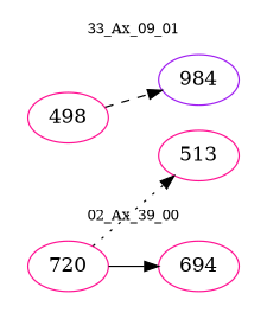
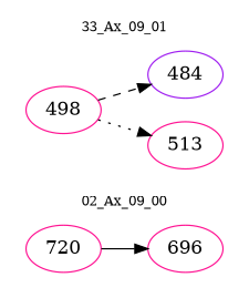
  digraph {
    rankdir=LR
    node [color=deeppink]
    edge [color=black]
    n1 [label=498]
-   n2 [color=purple label=984]
+   n2 [color=purple label=484]
    n3 [label=513]
    n4 [label=720]
-   n5 [label=694]
+   n5 [label=696]
    subgraph cluster_1 {
      color=white
      fontsize=10
      label="33_Ax_09_01"
      n1
      n2
      n3
    }
    subgraph cluster_2 {
      color=white
      fontsize=10
-     label="02_Ax_39_00"
+     label="02_Ax_09_00"
      n4
      n5
    }
    n1 -> n2 [style=dashed]
-   n4 -> n3 [style=dotted]
+   n1 -> n3 [style=dotted]
    n4 -> n5 [style=solid]
  }
